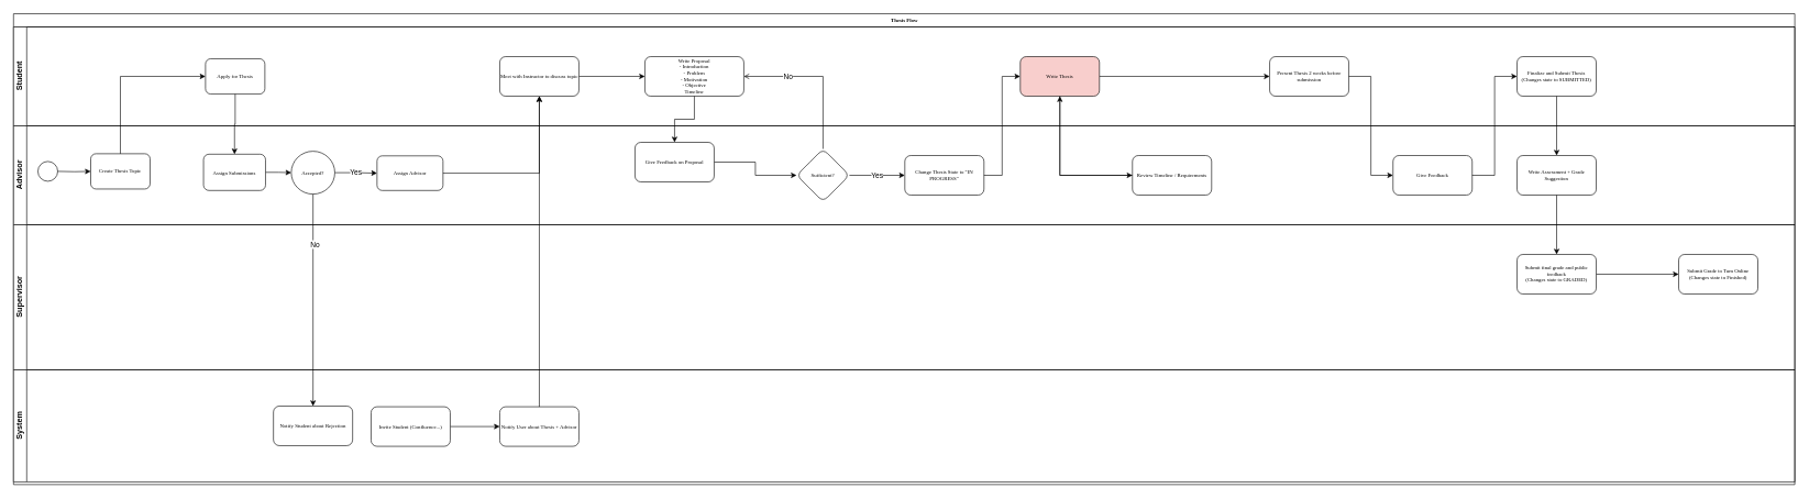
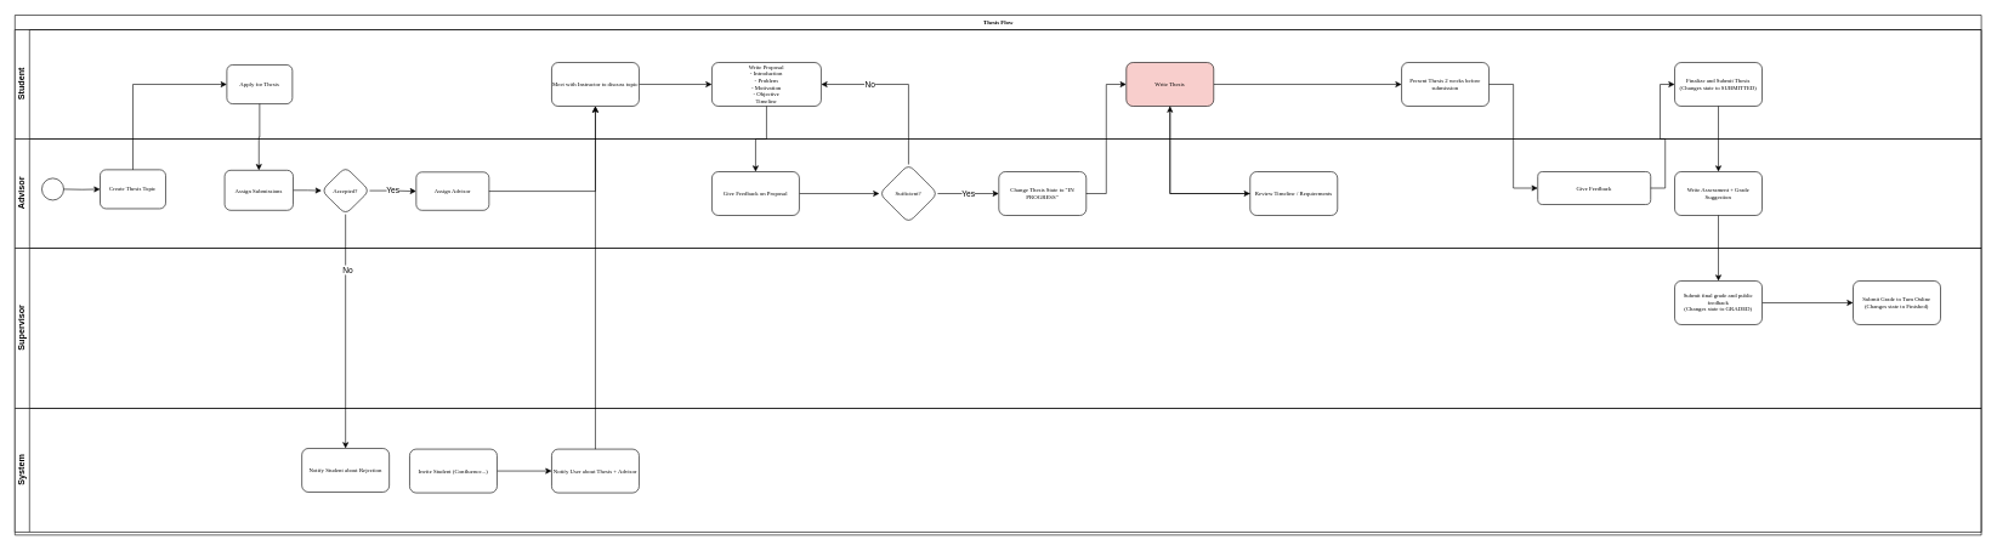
  <mxCell id="0" />
  <mxCell id="1" parent="0" />
  <mxCell id="2" value="Thesis Flow" style="swimlane;html=1;childLayout=stackLayout;horizontal=1;startSize=20;horizontalStack=0;rounded=0;shadow=0;labelBackgroundColor=none;strokeWidth=1;fontFamily=Verdana;fontSize=8;align=center;" parent="1" vertex="1"><mxGeometry x="20" y="20" width="2700" height="714" as="geometry" /></mxCell>
  <mxCell id="3" value="Student" style="swimlane;html=1;startSize=20;horizontal=0;" parent="2" vertex="1"><mxGeometry y="20" width="2700" height="150" as="geometry" /></mxCell>
  <mxCell id="4" value="Apply for Thesis" style="rounded=1;whiteSpace=wrap;html=1;shadow=0;labelBackgroundColor=none;strokeWidth=1;fontFamily=Verdana;fontSize=8;align=center;" parent="3" vertex="1"><mxGeometry x="291" y="48.25" width="90" height="53.5" as="geometry" /></mxCell>
  <mxCell id="5" value="" style="edgeStyle=orthogonalEdgeStyle;rounded=0;orthogonalLoop=1;jettySize=auto;html=1;" parent="3" source="6" target="7" edge="1"><mxGeometry relative="1" as="geometry" /></mxCell>
  <mxCell id="6" value="Meet with Instructor to discuss topic" style="whiteSpace=wrap;html=1;fontSize=8;fontFamily=Verdana;rounded=1;shadow=0;labelBackgroundColor=none;strokeWidth=1;" parent="3" vertex="1"><mxGeometry x="737" y="45" width="120" height="60" as="geometry" /></mxCell>
  <mxCell id="7" value="Write Proposal&lt;div&gt;- Introduction&lt;/div&gt;&lt;div&gt;- Problem&lt;/div&gt;&lt;div&gt;- Motivation&lt;/div&gt;&lt;div&gt;- Objective&lt;/div&gt;&lt;div&gt;Timeline&lt;/div&gt;" style="whiteSpace=wrap;html=1;fontSize=8;fontFamily=Verdana;rounded=1;shadow=0;labelBackgroundColor=none;strokeWidth=1;" parent="3" vertex="1"><mxGeometry x="957" y="45" width="150" height="60" as="geometry" /></mxCell>
  <mxCell id="8" style="edgeStyle=orthogonalEdgeStyle;rounded=0;orthogonalLoop=1;jettySize=auto;html=1;exitX=1;exitY=0.5;exitDx=0;exitDy=0;entryX=0;entryY=0.5;entryDx=0;entryDy=0;" parent="3" source="9" target="10" edge="1"><mxGeometry relative="1" as="geometry" /></mxCell>
  <mxCell id="9" value="Write Thesis" style="whiteSpace=wrap;html=1;fontSize=8;fontFamily=Verdana;rounded=1;shadow=0;labelBackgroundColor=none;strokeWidth=1;fillColor=#f8cecc;" parent="3" vertex="1"><mxGeometry x="1526" y="45" width="120" height="60" as="geometry" /></mxCell>
  <mxCell id="10" value="Present Thesis 2 weeks before submission" style="whiteSpace=wrap;html=1;fontSize=8;fontFamily=Verdana;rounded=1;shadow=0;labelBackgroundColor=none;strokeWidth=1;" parent="3" vertex="1"><mxGeometry x="1904" y="45" width="120" height="60" as="geometry" /></mxCell>
  <mxCell id="11" value="Finalize and Submit Thesis&lt;div&gt;(Changes state to SUBMITTED)&lt;/div&gt;" style="whiteSpace=wrap;html=1;fontSize=8;fontFamily=Verdana;rounded=1;shadow=0;labelBackgroundColor=none;strokeWidth=1;" parent="3" vertex="1"><mxGeometry x="2279" y="45" width="120" height="60" as="geometry" /></mxCell>
  <mxCell id="12" value="Advisor" style="swimlane;html=1;startSize=20;horizontal=0;" parent="2" vertex="1"><mxGeometry y="170" width="2700" height="150" as="geometry" /></mxCell>
  <mxCell id="13" value="" style="edgeStyle=orthogonalEdgeStyle;rounded=0;orthogonalLoop=1;jettySize=auto;html=1;" parent="12" source="14" target="16" edge="1"><mxGeometry relative="1" as="geometry" /></mxCell>
- <mxCell id="14" value="Give Feedback on Proposal" style="whiteSpace=wrap;html=1;fontSize=8;fontFamily=Verdana;rounded=1;shadow=0;labelBackgroundColor=none;strokeWidth=1;" parent="12" vertex="1"><mxGeometry x="942" y="25" width="120" height="60" as="geometry" /></mxCell>
+ <mxCell id="14" value="Give Feedback on Proposal" style="whiteSpace=wrap;html=1;fontSize=8;fontFamily=Verdana;rounded=1;shadow=0;labelBackgroundColor=none;strokeWidth=1;" parent="12" vertex="1"><mxGeometry x="957" y="45" width="120" height="60" as="geometry" /></mxCell>
  <mxCell id="15" value="Yes" style="edgeStyle=orthogonalEdgeStyle;rounded=0;orthogonalLoop=1;jettySize=auto;html=1;" parent="12" source="16" target="17" edge="1"><mxGeometry relative="1" as="geometry" /></mxCell>
  <mxCell id="16" value="Sufficient?" style="rhombus;whiteSpace=wrap;html=1;fontSize=8;fontFamily=Verdana;rounded=1;shadow=0;labelBackgroundColor=none;strokeWidth=1;" parent="12" vertex="1"><mxGeometry x="1187" y="35" width="80" height="80" as="geometry" /></mxCell>
  <mxCell id="17" value="Change Thesis State to &quot;IN PROGRESS&quot;" style="whiteSpace=wrap;html=1;fontSize=8;fontFamily=Verdana;rounded=1;shadow=0;labelBackgroundColor=none;strokeWidth=1;" parent="12" vertex="1"><mxGeometry x="1351" y="45" width="120" height="60" as="geometry" /></mxCell>
  <mxCell id="18" value="Write Assessment + Grade Suggestion" style="whiteSpace=wrap;html=1;fontSize=8;fontFamily=Verdana;rounded=1;shadow=0;labelBackgroundColor=none;strokeWidth=1;" parent="12" vertex="1"><mxGeometry x="2279" y="45" width="120" height="60" as="geometry" /></mxCell>
- <mxCell id="19" value="Give Feedback" style="whiteSpace=wrap;html=1;fontSize=8;fontFamily=Verdana;rounded=1;shadow=0;labelBackgroundColor=none;strokeWidth=1;" parent="12" vertex="1"><mxGeometry x="2091" y="45" width="120" height="60" as="geometry" /></mxCell>
+ <mxCell id="19" value="Give Feedback" style="whiteSpace=wrap;html=1;fontSize=8;fontFamily=Verdana;rounded=1;shadow=0;labelBackgroundColor=none;strokeWidth=1;" parent="12" vertex="1"><mxGeometry x="2091" y="45" width="155" height="45" as="geometry" /></mxCell>
  <mxCell id="20" value="Review Timeline / Requirements" style="whiteSpace=wrap;html=1;fontSize=8;fontFamily=Verdana;rounded=1;shadow=0;labelBackgroundColor=none;strokeWidth=1;" parent="12" vertex="1"><mxGeometry x="1696" y="45" width="120" height="60" as="geometry" /></mxCell>
  <mxCell id="21" value="" style="ellipse;whiteSpace=wrap;html=1;rounded=0;shadow=0;labelBackgroundColor=none;strokeWidth=1;fontFamily=Verdana;fontSize=8;align=center;" parent="12" vertex="1"><mxGeometry x="37" y="54" width="30" height="30" as="geometry" /></mxCell>
  <mxCell id="22" value="Supervisor" style="swimlane;html=1;startSize=20;horizontal=0;" parent="2" vertex="1"><mxGeometry y="320" width="2700" height="220" as="geometry" /></mxCell>
  <mxCell id="23" value="" style="edgeStyle=orthogonalEdgeStyle;rounded=0;orthogonalLoop=1;jettySize=auto;html=1;" parent="22" source="24" target="26" edge="1"><mxGeometry relative="1" as="geometry" /></mxCell>
  <mxCell id="24" value="Assign Submissions" style="whiteSpace=wrap;html=1;fontSize=8;fontFamily=Verdana;rounded=1;shadow=0;labelBackgroundColor=none;strokeWidth=1;" parent="22" vertex="1"><mxGeometry x="288" y="-107" width="94" height="55" as="geometry" /></mxCell>
  <mxCell id="25" value="Yes" style="edgeStyle=orthogonalEdgeStyle;rounded=0;orthogonalLoop=1;jettySize=auto;html=1;" parent="22" source="26" target="27" edge="1"><mxGeometry relative="1" as="geometry" /></mxCell>
- <mxCell id="26" value="Accepted?" style="ellipse;whiteSpace=wrap;html=1;fontSize=8;fontFamily=Verdana;shadow=0;labelBackgroundColor=none;strokeWidth=1;" parent="22" vertex="1"><mxGeometry x="421" y="-111.5" width="66" height="65" as="geometry" /></mxCell>
+ <mxCell id="26" value="Accepted?" style="rhombus;whiteSpace=wrap;html=1;fontSize=8;fontFamily=Verdana;rounded=1;shadow=0;labelBackgroundColor=none;strokeWidth=1;" parent="22" vertex="1"><mxGeometry x="421" y="-111.5" width="66" height="65" as="geometry" /></mxCell>
  <mxCell id="27" value="Assign Advisor" style="whiteSpace=wrap;html=1;fontSize=8;fontFamily=Verdana;rounded=1;shadow=0;labelBackgroundColor=none;strokeWidth=1;" parent="22" vertex="1"><mxGeometry x="551" y="-104.5" width="100" height="52.5" as="geometry" /></mxCell>
  <mxCell id="28" value="" style="edgeStyle=orthogonalEdgeStyle;rounded=0;orthogonalLoop=1;jettySize=auto;html=1;" parent="22" source="29" target="30" edge="1"><mxGeometry relative="1" as="geometry" /></mxCell>
  <mxCell id="29" value="Submit final grade and public feedback&lt;div&gt;(Changes state to GRADED)&lt;/div&gt;" style="whiteSpace=wrap;html=1;fontSize=8;fontFamily=Verdana;rounded=1;shadow=0;labelBackgroundColor=none;strokeWidth=1;" parent="22" vertex="1"><mxGeometry x="2279" y="45" width="120" height="60" as="geometry" /></mxCell>
  <mxCell id="30" value="Submit Grade to Tum Online&lt;div&gt;(Changes state to Finished)&lt;/div&gt;" style="whiteSpace=wrap;html=1;fontSize=8;fontFamily=Verdana;rounded=1;shadow=0;labelBackgroundColor=none;strokeWidth=1;" parent="22" vertex="1"><mxGeometry x="2524" y="45" width="120" height="60" as="geometry" /></mxCell>
  <mxCell id="31" value="System" style="swimlane;html=1;startSize=20;horizontal=0;" parent="2" vertex="1"><mxGeometry y="540" width="2700" height="170" as="geometry" /></mxCell>
  <mxCell id="32" style="edgeStyle=orthogonalEdgeStyle;rounded=0;orthogonalLoop=1;jettySize=auto;html=1;exitX=1;exitY=0.5;exitDx=0;exitDy=0;entryX=0;entryY=0.5;entryDx=0;entryDy=0;" parent="31" source="33" target="34" edge="1"><mxGeometry relative="1" as="geometry" /></mxCell>
  <mxCell id="33" value="Invite Student (Confluence...)" style="whiteSpace=wrap;html=1;fontSize=8;fontFamily=Verdana;rounded=1;shadow=0;labelBackgroundColor=none;strokeWidth=1;" parent="31" vertex="1"><mxGeometry x="542" y="56" width="120" height="60" as="geometry" /></mxCell>
  <mxCell id="34" value="Notify User about Thesis + Advisor" style="whiteSpace=wrap;html=1;fontSize=8;fontFamily=Verdana;rounded=1;shadow=0;labelBackgroundColor=none;strokeWidth=1;" parent="31" vertex="1"><mxGeometry x="737" y="56" width="120" height="60" as="geometry" /></mxCell>
  <mxCell id="35" value="Notify Student about Rejection" style="whiteSpace=wrap;html=1;fontSize=8;fontFamily=Verdana;rounded=1;shadow=0;labelBackgroundColor=none;strokeWidth=1;" parent="31" vertex="1"><mxGeometry x="394" y="55" width="120" height="60" as="geometry" /></mxCell>
  <mxCell id="36" style="edgeStyle=orthogonalEdgeStyle;rounded=0;orthogonalLoop=1;jettySize=auto;html=1;exitX=1;exitY=0.5;exitDx=0;exitDy=0;entryX=0;entryY=0.5;entryDx=0;entryDy=0;" parent="31" target="37" edge="1"><mxGeometry relative="1" as="geometry"><mxPoint x="67" y="-301" as="sourcePoint" /></mxGeometry></mxCell>
  <mxCell id="37" value="Create Thesis Topic" style="rounded=1;whiteSpace=wrap;html=1;shadow=0;labelBackgroundColor=none;strokeWidth=1;fontFamily=Verdana;fontSize=8;align=center;" parent="31" vertex="1"><mxGeometry x="117" y="-327.75" width="90" height="53.5" as="geometry" /></mxCell>
  <mxCell id="38" style="edgeStyle=orthogonalEdgeStyle;rounded=0;orthogonalLoop=1;jettySize=auto;html=1;exitX=0.5;exitY=1;exitDx=0;exitDy=0;entryX=0.5;entryY=0;entryDx=0;entryDy=0;" parent="2" source="4" target="24" edge="1"><mxGeometry relative="1" as="geometry" /></mxCell>
  <mxCell id="39" value="" style="edgeStyle=orthogonalEdgeStyle;rounded=0;orthogonalLoop=1;jettySize=auto;html=1;" parent="2" source="7" target="14" edge="1"><mxGeometry relative="1" as="geometry" /></mxCell>
- <mxCell id="40" style="edgeStyle=orthogonalEdgeStyle;rounded=0;orthogonalLoop=1;jettySize=auto;html=1;exitX=0.5;exitY=0;exitDx=0;exitDy=0;entryX=1;entryY=0.5;entryDx=0;entryDy=0;endArrow=open;" parent="2" source="16" target="7" edge="1"><mxGeometry relative="1" as="geometry" /></mxCell>
+ <mxCell id="40" style="edgeStyle=orthogonalEdgeStyle;rounded=0;orthogonalLoop=1;jettySize=auto;html=1;exitX=0.5;exitY=0;exitDx=0;exitDy=0;entryX=1;entryY=0.5;entryDx=0;entryDy=0;" parent="2" source="16" target="7" edge="1"><mxGeometry relative="1" as="geometry" /></mxCell>
  <mxCell id="41" value="No" style="edgeLabel;html=1;align=center;verticalAlign=middle;resizable=0;points=[];" parent="40" vertex="1" connectable="0"><mxGeometry x="0.425" relative="1" as="geometry"><mxPoint as="offset" /></mxGeometry></mxCell>
  <mxCell id="42" value="" style="edgeStyle=orthogonalEdgeStyle;rounded=0;orthogonalLoop=1;jettySize=auto;html=1;" parent="2" source="11" target="18" edge="1"><mxGeometry relative="1" as="geometry" /></mxCell>
  <mxCell id="43" style="edgeStyle=orthogonalEdgeStyle;rounded=0;orthogonalLoop=1;jettySize=auto;html=1;exitX=1;exitY=0.5;exitDx=0;exitDy=0;entryX=0;entryY=0.5;entryDx=0;entryDy=0;" parent="2" source="19" target="11" edge="1"><mxGeometry relative="1" as="geometry" /></mxCell>
  <mxCell id="44" style="edgeStyle=orthogonalEdgeStyle;rounded=0;orthogonalLoop=1;jettySize=auto;html=1;exitX=1;exitY=0.5;exitDx=0;exitDy=0;entryX=0;entryY=0.5;entryDx=0;entryDy=0;" parent="2" source="10" target="19" edge="1"><mxGeometry relative="1" as="geometry" /></mxCell>
  <mxCell id="45" value="" style="edgeStyle=orthogonalEdgeStyle;rounded=0;orthogonalLoop=1;jettySize=auto;html=1;" parent="2" source="18" target="29" edge="1"><mxGeometry relative="1" as="geometry" /></mxCell>
  <mxCell id="46" style="edgeStyle=orthogonalEdgeStyle;rounded=0;orthogonalLoop=1;jettySize=auto;html=1;exitX=0.5;exitY=1;exitDx=0;exitDy=0;entryX=0;entryY=0.5;entryDx=0;entryDy=0;" parent="2" source="9" target="20" edge="1"><mxGeometry relative="1" as="geometry" /></mxCell>
  <mxCell id="47" style="edgeStyle=orthogonalEdgeStyle;rounded=0;orthogonalLoop=1;jettySize=auto;html=1;exitX=0;exitY=0.5;exitDx=0;exitDy=0;entryX=0.5;entryY=1;entryDx=0;entryDy=0;" parent="2" source="20" target="9" edge="1"><mxGeometry relative="1" as="geometry" /></mxCell>
  <mxCell id="48" style="edgeStyle=orthogonalEdgeStyle;rounded=0;orthogonalLoop=1;jettySize=auto;html=1;exitX=1;exitY=0.5;exitDx=0;exitDy=0;entryX=0;entryY=0.5;entryDx=0;entryDy=0;" parent="2" source="17" target="9" edge="1"><mxGeometry relative="1" as="geometry" /></mxCell>
  <mxCell id="49" value="" style="edgeStyle=orthogonalEdgeStyle;rounded=0;orthogonalLoop=1;jettySize=auto;html=1;" parent="2" source="26" target="35" edge="1"><mxGeometry relative="1" as="geometry" /></mxCell>
  <mxCell id="50" value="No" style="edgeLabel;html=1;align=center;verticalAlign=middle;resizable=0;points=[];" parent="49" vertex="1" connectable="0"><mxGeometry x="-0.532" y="2" relative="1" as="geometry"><mxPoint y="1" as="offset" /></mxGeometry></mxCell>
  <mxCell id="51" value="" style="edgeStyle=orthogonalEdgeStyle;rounded=0;orthogonalLoop=1;jettySize=auto;html=1;" parent="2" source="27" target="6" edge="1"><mxGeometry relative="1" as="geometry"><mxPoint x="601" y="840" as="targetPoint" /></mxGeometry></mxCell>
  <mxCell id="52" style="edgeStyle=orthogonalEdgeStyle;rounded=0;orthogonalLoop=1;jettySize=auto;html=1;exitX=0.5;exitY=0;exitDx=0;exitDy=0;entryX=0.5;entryY=1;entryDx=0;entryDy=0;" parent="2" source="34" target="6" edge="1"><mxGeometry relative="1" as="geometry" /></mxCell>
  <mxCell id="53" style="edgeStyle=orthogonalEdgeStyle;rounded=0;orthogonalLoop=1;jettySize=auto;html=1;exitX=0.5;exitY=0;exitDx=0;exitDy=0;entryX=0;entryY=0.5;entryDx=0;entryDy=0;" parent="2" source="37" target="4" edge="1"><mxGeometry relative="1" as="geometry" /></mxCell>
